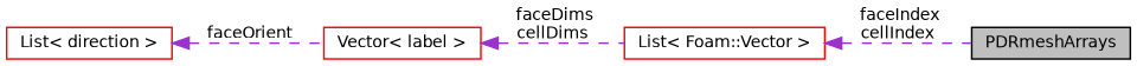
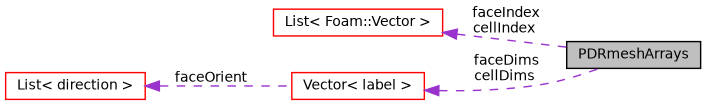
  digraph {
    rankdir=LR
    node [color=red fontname=Helvetica fontsize=10 shape=record]
    edge [color=darkorchid3 dir=back fontname=Helvetica fontsize=10 labelfontname=Helvetica labelfontsize=10 style=dashed]
    n1 [color=black fillcolor=grey75 fontcolor=black height=0.2 label=PDRmeshArrays style=filled width=0.4]
    n2 [height=0.2 label="List\< Foam::Vector \>" width=0.4]
    n3 [height=0.2 label="Vector\< label \>" width=0.4]
    n4 [height=0.2 label="List\< direction \>" width=0.4]
    n2 -> n1 [label=" faceIndex\ncellIndex"]
-   n3 -> n2 [label=" faceDims\ncellDims"]
+   n3 -> n1 [label=" faceDims\ncellDims"]
    n4 -> n3 [label=" faceOrient"]
  }
